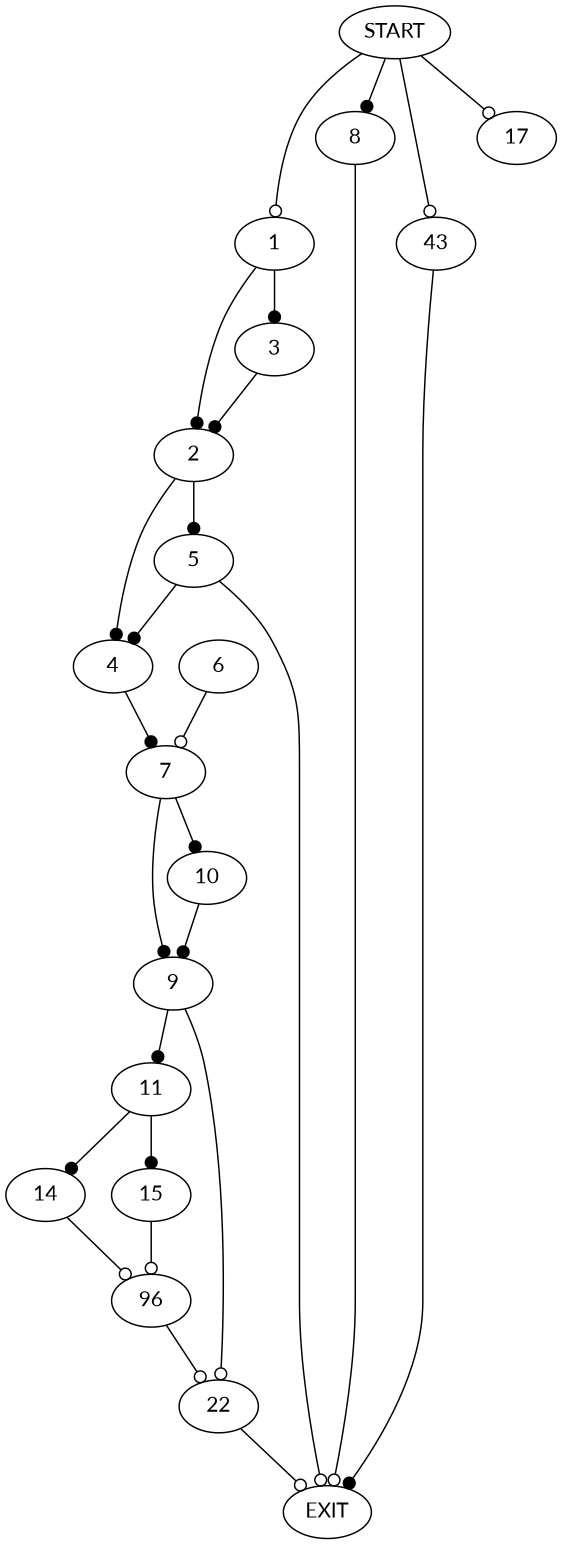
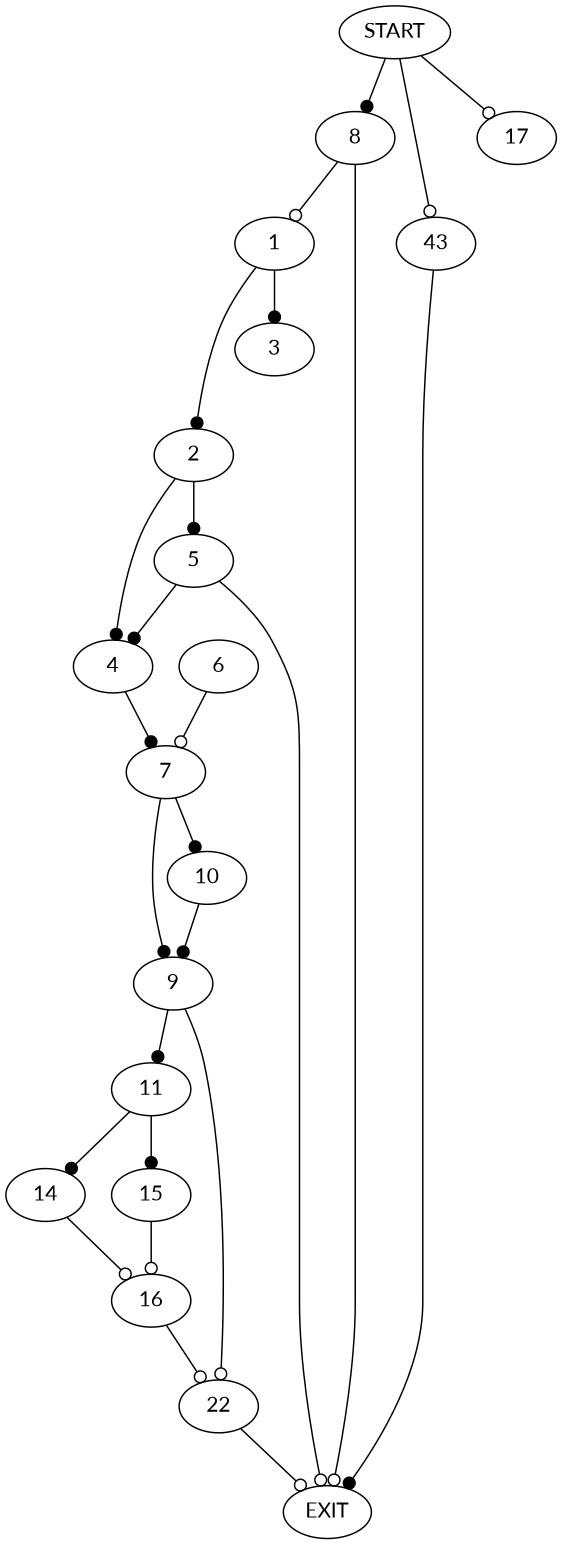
  digraph {
    fontname=Lato
    node [fontname=Lato]
    edge [arrowhead=dot fontname=Lato]
    n1 [label=START]
    1
    8
    n4 [label=43]
    17
    2
    3
    n8 [label=EXIT]
    4
    5
    7
    6
    9
    10
    11
    n16 [label=22]
    14
    15
-   16 [label=96]
-   n1 -> 1 [arrowhead=odot]
+   16
+   8 -> 1 [arrowhead=odot]
    n1 -> 8
    n1 -> n4 [arrowhead=odot]
    n1 -> 17 [arrowhead=odot]
    1 -> 2
    1 -> 3
    8 -> n8 [arrowhead=odot]
    n4 -> n8
    2 -> 4
    2 -> 5
-   3 -> 2
    4 -> 7
    5 -> n8 [arrowhead=odot]
    5 -> 4
    7 -> 9
    7 -> 10
    6 -> 7 [arrowhead=odot]
    9 -> 11
    9 -> n16 [arrowhead=odot]
    10 -> 9
    11 -> 14
    11 -> 15
    n16 -> n8 [arrowhead=odot]
    14 -> 16 [arrowhead=odot]
    15 -> 16 [arrowhead=odot]
    16 -> n16 [arrowhead=odot]
  }
